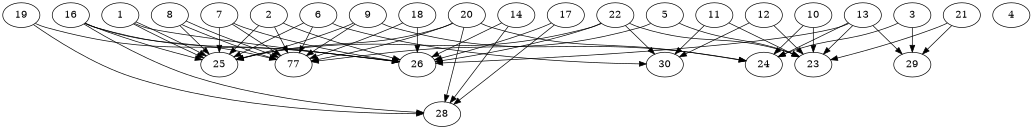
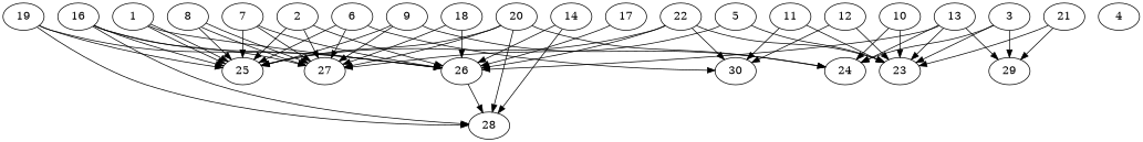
  digraph {
    node [alpha=0.09]
    1 [alpha=0.17 expect_size=6581248]
    25 [alpha=0.02 expect_size=9695232]
    26 [alpha=0.15 expect_size=12454912]
    2 [alpha=0.17 expect_size=10545152]
-   27 [alpha=0.20 expect_size=33323008 label=77]
+   27 [alpha=0.20 expect_size=33323008]
    3 [expect_size=34207744]
    23 [alpha=0.10 expect_size=42807296]
    24 [alpha=0.06 expect_size=23929856]
    29 [alpha=0.05 expect_size=13704192]
    4 [alpha=0.06 expect_size=15097856]
    5 [alpha=0.10 expect_size=7303168]
    6 [alpha=0.07 expect_size=44859392]
    30 [alpha=0.12 expect_size=30089216]
    7 [expect_size=33350656]
    8 [alpha=0.02 expect_size=13505536]
    9 [expect_size=23512064]
    10 [alpha=0.04 expect_size=30399488]
    11 [alpha=0.03 expect_size=12611584]
    12 [alpha=0.01 expect_size=52155392]
    13 [alpha=0.12 expect_size=44905472]
    14 [alpha=0.14 expect_size=17971200]
    28 [alpha=0.08 expect_size=52086784]
    16 [expect_size=8537088]
    17 [alpha=0.08 expect_size=24588288]
    18 [alpha=0.04 expect_size=44689408]
    19 [alpha=0.07 expect_size=50380800]
    20 [alpha=0.03 expect_size=23274496]
    21 [alpha=0.20 expect_size=33062912]
    22 [alpha=0.19 expect_size=39884800]
    1 -> 25
    1 -> 25
    1 -> 26
    2 -> 25
    2 -> 26
    2 -> 27
+   3 -> 23
    3 -> 24
    3 -> 29
    5 -> 27
    5 -> 23
    6 -> 25
    6 -> 27
    6 -> 30
    7 -> 25
    7 -> 26
    7 -> 27
    8 -> 25
    8 -> 27
    8 -> 27
    9 -> 25
    9 -> 27
    9 -> 24
    10 -> 23
    10 -> 24
    11 -> 23
    11 -> 30
    12 -> 23
    12 -> 30
    13 -> 26
    13 -> 23
    13 -> 24
    13 -> 29
    14 -> 26
    14 -> 28
    16 -> 25
    16 -> 26
    16 -> 27
    16 -> 28
    17 -> 26
-   17 -> 28
+   26 -> 28
    18 -> 26
    18 -> 27
+   19 -> 25
    19 -> 26
    19 -> 28
    20 -> 25
    20 -> 27
    20 -> 24
    20 -> 28
    21 -> 23
    21 -> 29
    22 -> 25
    22 -> 26
    22 -> 23
    22 -> 30
  }
